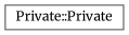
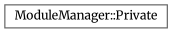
  digraph {
    rankdir=LR
    fontname=Merriweather
-   n1 [color=grey40 fillcolor=white fontname=Merriweather fontsize=10 height=0.2 label="Private::Private" shape=box style=filled width=0.4]
+   n1 [color=grey40 fillcolor=white fontname=Merriweather fontsize=10 height=0.2 label="ModuleManager::Private" shape=box style=filled width=0.4]
  }
